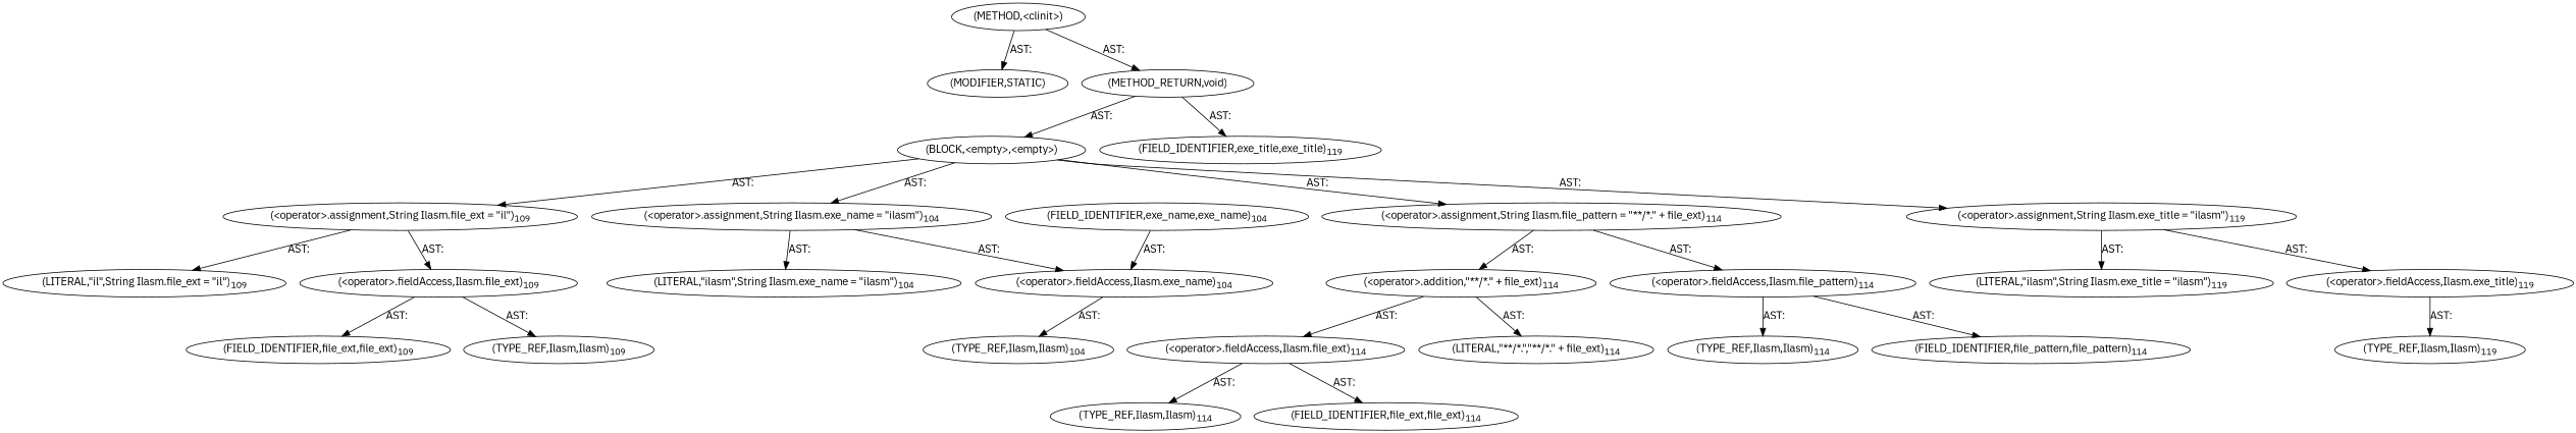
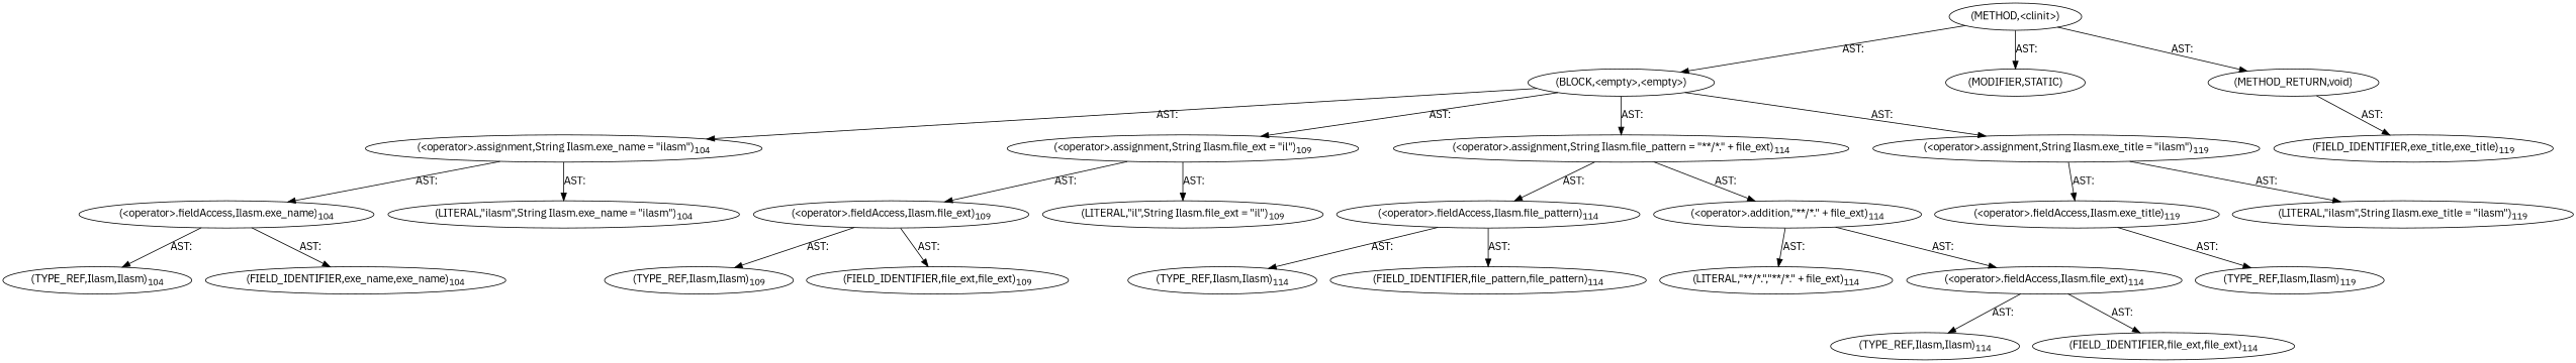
  digraph {
    fontname="IBM Plex Sans"
    node [fontname="IBM Plex Sans"]
    edge [fontname="IBM Plex Sans"]
    n1 [label=<(METHOD,&lt;clinit&gt;)>]
    n2 [label=<(BLOCK,&lt;empty&gt;,&lt;empty&gt;)>]
    n3 [label=<(MODIFIER,STATIC)>]
    n4 [label=<(METHOD_RETURN,void)>]
    n5 [label=<(&lt;operator&gt;.assignment,String Ilasm.exe_name = &quot;ilasm&quot;)<SUB>104</SUB>>]
    n6 [label=<(&lt;operator&gt;.assignment,String Ilasm.file_ext = &quot;il&quot;)<SUB>109</SUB>>]
    n7 [label=<(&lt;operator&gt;.assignment,String Ilasm.file_pattern = &quot;**/*.&quot; + file_ext)<SUB>114</SUB>>]
    n8 [label=<(&lt;operator&gt;.assignment,String Ilasm.exe_title = &quot;ilasm&quot;)<SUB>119</SUB>>]
    n9 [label=<(FIELD_IDENTIFIER,exe_title,exe_title)<SUB>119</SUB>>]
    n10 [label=<(&lt;operator&gt;.fieldAccess,Ilasm.exe_name)<SUB>104</SUB>>]
    n11 [label=<(LITERAL,&quot;ilasm&quot;,String Ilasm.exe_name = &quot;ilasm&quot;)<SUB>104</SUB>>]
    n12 [label=<(&lt;operator&gt;.fieldAccess,Ilasm.file_ext)<SUB>109</SUB>>]
    n13 [label=<(LITERAL,&quot;il&quot;,String Ilasm.file_ext = &quot;il&quot;)<SUB>109</SUB>>]
    n14 [label=<(&lt;operator&gt;.fieldAccess,Ilasm.file_pattern)<SUB>114</SUB>>]
    n15 [label=<(&lt;operator&gt;.addition,&quot;**/*.&quot; + file_ext)<SUB>114</SUB>>]
    n16 [label=<(&lt;operator&gt;.fieldAccess,Ilasm.exe_title)<SUB>119</SUB>>]
    n17 [label=<(LITERAL,&quot;ilasm&quot;,String Ilasm.exe_title = &quot;ilasm&quot;)<SUB>119</SUB>>]
    n18 [label=<(TYPE_REF,Ilasm,Ilasm)<SUB>104</SUB>>]
    n19 [label=<(FIELD_IDENTIFIER,exe_name,exe_name)<SUB>104</SUB>>]
    n20 [label=<(TYPE_REF,Ilasm,Ilasm)<SUB>109</SUB>>]
    n21 [label=<(FIELD_IDENTIFIER,file_ext,file_ext)<SUB>109</SUB>>]
    n22 [label=<(TYPE_REF,Ilasm,Ilasm)<SUB>114</SUB>>]
    n23 [label=<(FIELD_IDENTIFIER,file_pattern,file_pattern)<SUB>114</SUB>>]
    n24 [label=<(LITERAL,&quot;**/*.&quot;,&quot;**/*.&quot; + file_ext)<SUB>114</SUB>>]
    n25 [label=<(&lt;operator&gt;.fieldAccess,Ilasm.file_ext)<SUB>114</SUB>>]
    n26 [label=<(TYPE_REF,Ilasm,Ilasm)<SUB>114</SUB>>]
    n27 [label=<(FIELD_IDENTIFIER,file_ext,file_ext)<SUB>114</SUB>>]
    n28 [label=<(TYPE_REF,Ilasm,Ilasm)<SUB>119</SUB>>]
-   n4 -> n2 [label="AST: "]
+   n1 -> n2 [label="AST: "]
    n1 -> n3 [label="AST: "]
    n1 -> n4 [label="AST: "]
    n2 -> n5 [label="AST: "]
    n2 -> n6 [label="AST: "]
    n2 -> n7 [label="AST: "]
    n2 -> n8 [label="AST: "]
    n4 -> n9 [label="AST: "]
    n5 -> n10 [label="AST: "]
    n5 -> n11 [label="AST: "]
    n6 -> n12 [label="AST: "]
    n6 -> n13 [label="AST: "]
    n7 -> n14 [label="AST: "]
    n7 -> n15 [label="AST: "]
    n8 -> n16 [label="AST: "]
    n8 -> n17 [label="AST: "]
    n10 -> n18 [label="AST: "]
-   n19 -> n10 [label="AST: "]
+   n10 -> n19 [label="AST: "]
    n12 -> n20 [label="AST: "]
    n12 -> n21 [label="AST: "]
    n14 -> n22 [label="AST: "]
    n14 -> n23 [label="AST: "]
    n15 -> n24 [label="AST: "]
    n15 -> n25 [label="AST: "]
    n16 -> n28 [label="AST: "]
    n25 -> n26 [label="AST: "]
    n25 -> n27 [label="AST: "]
  }
